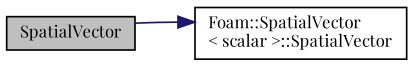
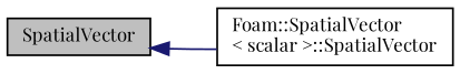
  digraph {
    rankdir=LR
    fontname="Playfair Display"
    node [color=black fontname="Playfair Display" fontsize=10 shape=record]
    n1 [fillcolor=grey75 fontcolor=black height=0.2 label=SpatialVector style=filled width=0.4]
    n2 [height=0.2 label="Foam::SpatialVector\l\< scalar \>::SpatialVector" width=0.4]
-   n2 -> n1 [color=midnightblue dir=back fontname="Playfair Display" fontsize=10 labelfontname=Helvetica labelfontsize=10 style=solid]
+   n1 -> n2 [color=midnightblue dir=back fontname="Playfair Display" fontsize=10 labelfontname=Helvetica labelfontsize=10 style=solid]
  }
